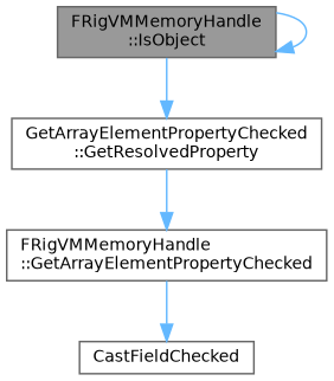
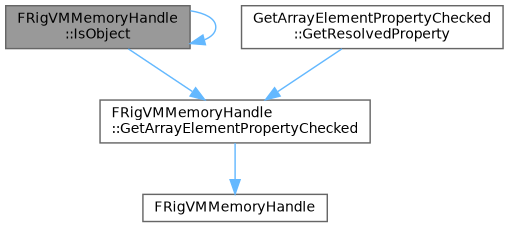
  digraph {
    rankdir=TB
    node [color=grey40 fillcolor=white fontname=Helvetica fontsize=10 shape=box style=filled]
    edge [color=steelblue1 fontname=Helvetica fontsize=10 labelfontname=Helvetica labelfontsize=10 style=solid]
    n1 [color=gray40 fillcolor=grey60 fontcolor=black height=0.2 label="FRigVMMemoryHandle\l::IsObject" width=0.4]
    n2 [height=0.2 label="GetArrayElementPropertyChecked\l::GetResolvedProperty" width=0.4]
    n3 [height=0.2 label="FRigVMMemoryHandle\l::GetArrayElementPropertyChecked" width=0.4]
-   n4 [height=0.2 label=CastFieldChecked width=0.4]
+   n4 [height=0.2 label=FRigVMMemoryHandle width=0.4]
    n1 -> n1
-   n1 -> n2
+   n1 -> n3
    n2 -> n3
    n3 -> n4
  }
